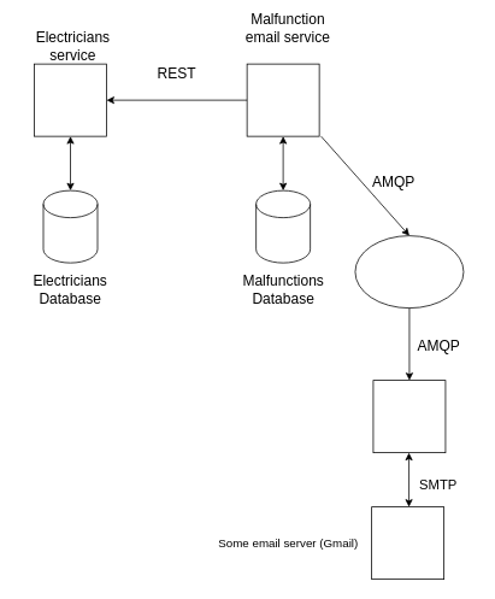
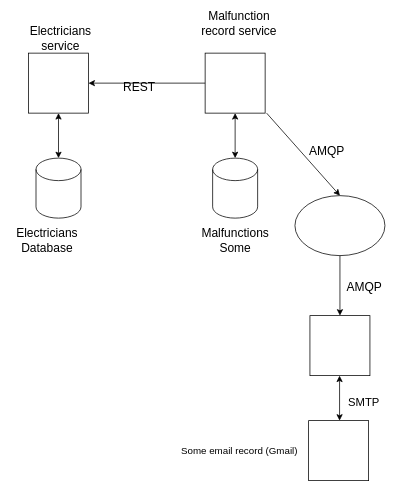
  <mxCell id="0" />
  <mxCell id="1" parent="0" />
  <mxCell id="2" value="" style="whiteSpace=wrap;html=1;aspect=fixed;" parent="1" vertex="1"><mxGeometry x="37.5" y="70" width="80" height="80" as="geometry" /></mxCell>
  <mxCell id="3" value="&lt;font style=&quot;font-size: 16px;&quot;&gt;Electricians service&lt;br&gt;&lt;/font&gt;" style="text;html=1;strokeColor=none;fillColor=none;align=center;verticalAlign=middle;whiteSpace=wrap;rounded=0;" parent="1" vertex="1"><mxGeometry x="22.5" y="40" width="115" height="20" as="geometry" /></mxCell>
  <mxCell id="4" value="" style="whiteSpace=wrap;html=1;aspect=fixed;" parent="1" vertex="1"><mxGeometry x="273" y="70" width="80" height="80" as="geometry" /></mxCell>
- <mxCell id="5" value="&lt;font style=&quot;font-size: 16px;&quot;&gt;Malfunction email service&lt;br&gt;&lt;/font&gt;" style="text;html=1;strokeColor=none;fillColor=none;align=center;verticalAlign=middle;whiteSpace=wrap;rounded=0;" parent="1" vertex="1"><mxGeometry x="261" y="20" width="115" height="20" as="geometry" /></mxCell>
+ <mxCell id="5" value="&lt;font style=&quot;font-size: 16px;&quot;&gt;Malfunction record service&lt;br&gt;&lt;/font&gt;" style="text;html=1;strokeColor=none;fillColor=none;align=center;verticalAlign=middle;whiteSpace=wrap;rounded=0;" parent="1" vertex="1"><mxGeometry x="261" y="20" width="115" height="20" as="geometry" /></mxCell>
  <mxCell id="6" value="" style="endArrow=classic;html=1;rounded=0;fontSize=16;exitX=0;exitY=0.5;exitDx=0;exitDy=0;entryX=1;entryY=0.5;entryDx=0;entryDy=0;" parent="1" source="4" target="2" edge="1"><mxGeometry width="50" height="50" relative="1" as="geometry"><mxPoint x="295" y="-70" as="sourcePoint" /><mxPoint x="345" y="-120" as="targetPoint" /></mxGeometry></mxCell>
- <mxCell id="7" value="&lt;font style=&quot;font-size: 16px;&quot;&gt;REST&lt;/font&gt;" style="text;html=1;strokeColor=none;fillColor=none;align=center;verticalAlign=middle;whiteSpace=wrap;rounded=0;" parent="1" vertex="1"><mxGeometry x="137.5" y="70" width="115" height="20" as="geometry" /></mxCell>
+ <mxCell id="7" value="&lt;font style=&quot;font-size: 16px;&quot;&gt;REST&lt;/font&gt;" style="text;html=1;strokeColor=none;fillColor=none;align=center;verticalAlign=middle;whiteSpace=wrap;rounded=0;" parent="1" vertex="1"><mxGeometry x="127.5" y="105" width="115" height="20" as="geometry" /></mxCell>
  <mxCell id="8" value="" style="shape=cylinder3;whiteSpace=wrap;html=1;boundedLbl=1;backgroundOutline=1;size=15;fontSize=16;" parent="1" vertex="1"><mxGeometry x="47.5" y="210" width="60" height="80" as="geometry" /></mxCell>
  <mxCell id="9" value="" style="endArrow=classic;startArrow=classic;html=1;rounded=0;fontSize=16;entryX=0.5;entryY=0;entryDx=0;entryDy=0;entryPerimeter=0;exitX=0.5;exitY=1;exitDx=0;exitDy=0;" parent="1" source="2" target="8" edge="1"><mxGeometry width="50" height="50" relative="1" as="geometry"><mxPoint x="295" y="20" as="sourcePoint" /><mxPoint x="345" y="-30" as="targetPoint" /></mxGeometry></mxCell>
- <mxCell id="10" value="&lt;font style=&quot;font-size: 16px;&quot;&gt;Electricians Database&lt;br&gt;&lt;/font&gt;" style="text;html=1;strokeColor=none;fillColor=none;align=center;verticalAlign=middle;whiteSpace=wrap;rounded=0;" parent="1" vertex="1"><mxGeometry x="20" y="310" width="115" height="20" as="geometry" /></mxCell>
+ <mxCell id="10" value="&lt;font style=&quot;font-size: 16px;&quot;&gt;Electricians Database&lt;br&gt;&lt;/font&gt;" style="text;html=1;strokeColor=none;fillColor=none;align=center;verticalAlign=middle;whiteSpace=wrap;rounded=0;" parent="1" vertex="1"><mxGeometry x="5" y="310" width="115" height="20" as="geometry" /></mxCell>
  <mxCell id="11" value="" style="ellipse;whiteSpace=wrap;html=1;fontSize=16;" parent="1" vertex="1"><mxGeometry x="392.75" y="260" width="120" height="80" as="geometry" /></mxCell>
  <mxCell id="12" value="" style="endArrow=classic;html=1;rounded=0;fontSize=16;" parent="1" edge="1"><mxGeometry width="50" height="50" relative="1" as="geometry"><mxPoint x="355" y="150" as="sourcePoint" /><mxPoint x="452.75" y="260" as="targetPoint" /></mxGeometry></mxCell>
  <mxCell id="13" value="&lt;div&gt;AMQP&lt;/div&gt;" style="edgeLabel;html=1;align=center;verticalAlign=middle;resizable=0;points=[];fontSize=16;" parent="12" vertex="1" connectable="0"><mxGeometry x="-0.385" y="-3" relative="1" as="geometry"><mxPoint x="52" y="14" as="offset" /></mxGeometry></mxCell>
  <mxCell id="14" value="" style="whiteSpace=wrap;html=1;aspect=fixed;fontSize=16;" parent="1" vertex="1"><mxGeometry x="412.75" y="420" width="80" height="80" as="geometry" /></mxCell>
  <mxCell id="15" value="" style="endArrow=classic;html=1;rounded=0;fontSize=16;entryX=0.5;entryY=0;entryDx=0;entryDy=0;exitX=0.5;exitY=1;exitDx=0;exitDy=0;" parent="1" source="11" target="14" edge="1"><mxGeometry width="50" height="50" relative="1" as="geometry"><mxPoint x="434.75" y="520" as="sourcePoint" /><mxPoint x="484.75" y="470" as="targetPoint" /></mxGeometry></mxCell>
  <mxCell id="16" value="&lt;div&gt;AMQP&lt;/div&gt;" style="edgeLabel;html=1;align=center;verticalAlign=middle;resizable=0;points=[];fontSize=16;" parent="1" vertex="1" connectable="0"><mxGeometry x="484.75" y="380" as="geometry" /></mxCell>
  <mxCell id="17" value="" style="shape=cylinder3;whiteSpace=wrap;html=1;boundedLbl=1;backgroundOutline=1;size=15;fontSize=16;" parent="1" vertex="1"><mxGeometry x="283" y="210" width="60" height="80" as="geometry" /></mxCell>
  <mxCell id="18" value="" style="endArrow=classic;startArrow=classic;html=1;rounded=0;fontSize=16;entryX=0.5;entryY=0;entryDx=0;entryDy=0;entryPerimeter=0;exitX=0.5;exitY=1;exitDx=0;exitDy=0;" parent="1" target="17" edge="1"><mxGeometry width="50" height="50" relative="1" as="geometry"><mxPoint x="313" y="150" as="sourcePoint" /><mxPoint x="580.5" y="-30" as="targetPoint" /></mxGeometry></mxCell>
- <mxCell id="19" value="&lt;font style=&quot;font-size: 16px;&quot;&gt;Malfunctions Database&lt;br&gt;&lt;/font&gt;" style="text;html=1;strokeColor=none;fillColor=none;align=center;verticalAlign=middle;whiteSpace=wrap;rounded=0;" parent="1" vertex="1"><mxGeometry x="255.5" y="310" width="115" height="20" as="geometry" /></mxCell>
+ <mxCell id="19" value="&lt;font style=&quot;font-size: 16px;&quot;&gt;Malfunctions Some&lt;br&gt;&lt;/font&gt;" style="text;html=1;strokeColor=none;fillColor=none;align=center;verticalAlign=middle;whiteSpace=wrap;rounded=0;" parent="1" vertex="1"><mxGeometry x="255.5" y="310" width="115" height="20" as="geometry" /></mxCell>
  <mxCell id="20" value="" style="whiteSpace=wrap;html=1;aspect=fixed;fontSize=16;" parent="1" vertex="1"><mxGeometry x="411" y="560" width="80" height="80" as="geometry" /></mxCell>
  <mxCell id="21" value="" style="endArrow=classic;startArrow=classic;html=1;rounded=0;fontSize=16;entryX=0.5;entryY=0;entryDx=0;entryDy=0;entryPerimeter=0;exitX=0.5;exitY=1;exitDx=0;exitDy=0;" parent="1" edge="1"><mxGeometry width="50" height="50" relative="1" as="geometry"><mxPoint x="452.25" y="500" as="sourcePoint" /><mxPoint x="452.25" y="560" as="targetPoint" /></mxGeometry></mxCell>
  <mxCell id="22" value="&lt;span style=&quot;font-size: 15px&quot;&gt;SMTP&lt;/span&gt;" style="text;html=1;strokeColor=none;fillColor=none;align=center;verticalAlign=middle;whiteSpace=wrap;rounded=0;" parent="1" vertex="1"><mxGeometry x="442.5" y="520" width="83.5" height="30" as="geometry" /></mxCell>
- <mxCell id="23" value="&lt;font style=&quot;font-size: 13px&quot;&gt;Some email server (Gmail)&lt;/font&gt;" style="text;html=1;strokeColor=none;fillColor=none;align=center;verticalAlign=middle;whiteSpace=wrap;rounded=0;" parent="1" vertex="1"><mxGeometry x="234" y="590" width="170" height="20" as="geometry" /></mxCell>
+ <mxCell id="23" value="&lt;font style=&quot;font-size: 13px&quot;&gt;Some email record (Gmail)&lt;/font&gt;" style="text;html=1;strokeColor=none;fillColor=none;align=center;verticalAlign=middle;whiteSpace=wrap;rounded=0;" parent="1" vertex="1"><mxGeometry x="234" y="590" width="170" height="20" as="geometry" /></mxCell>
